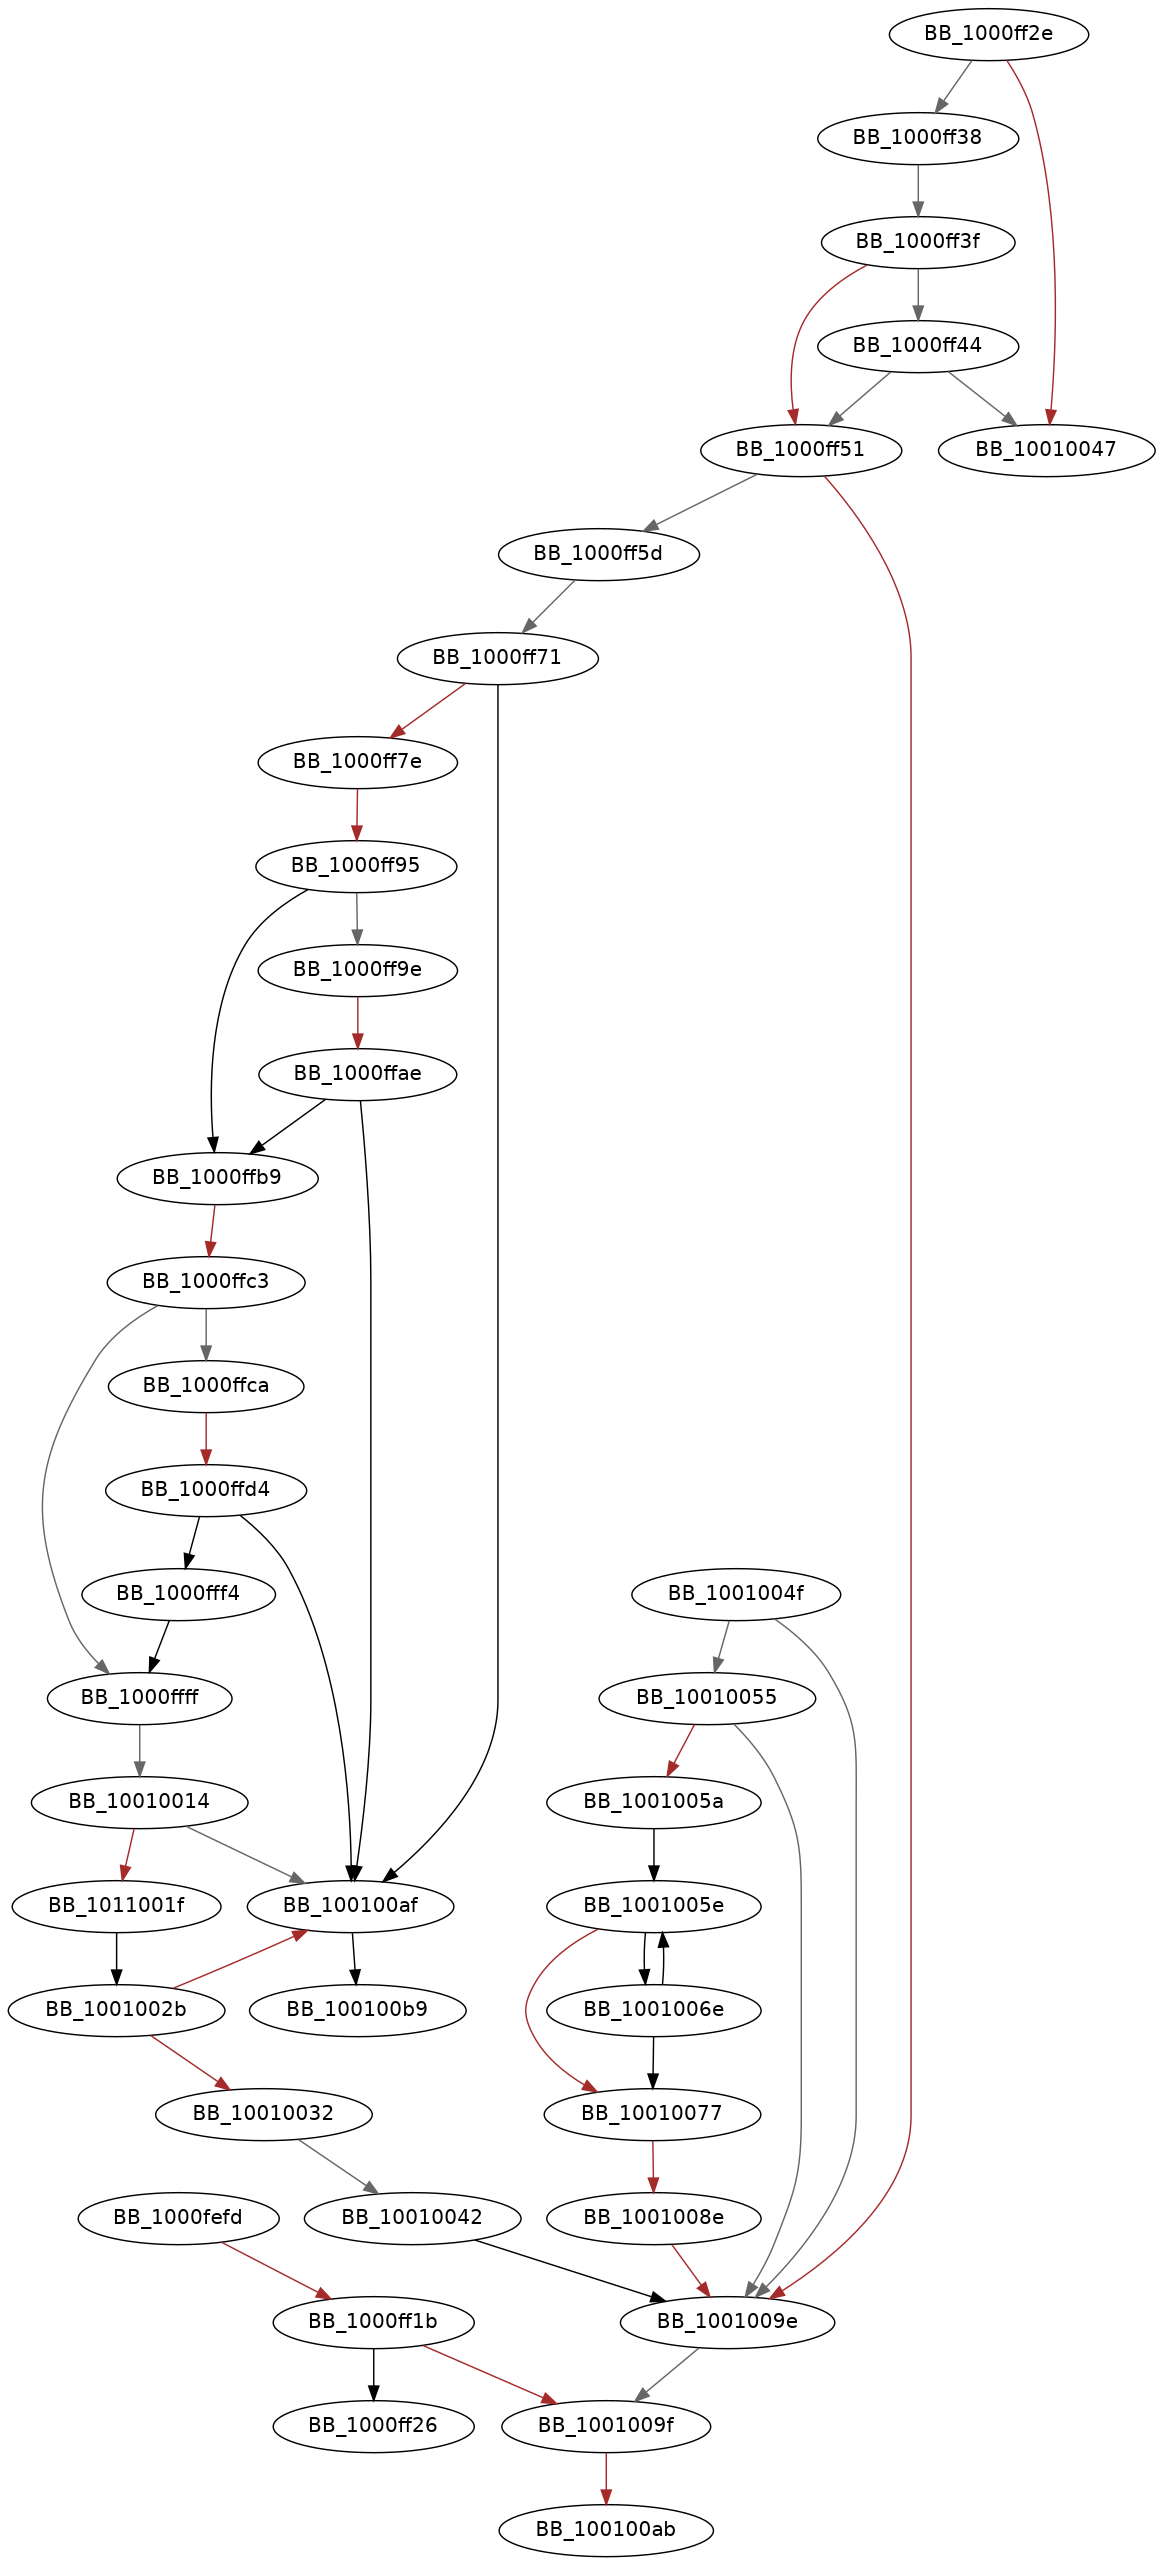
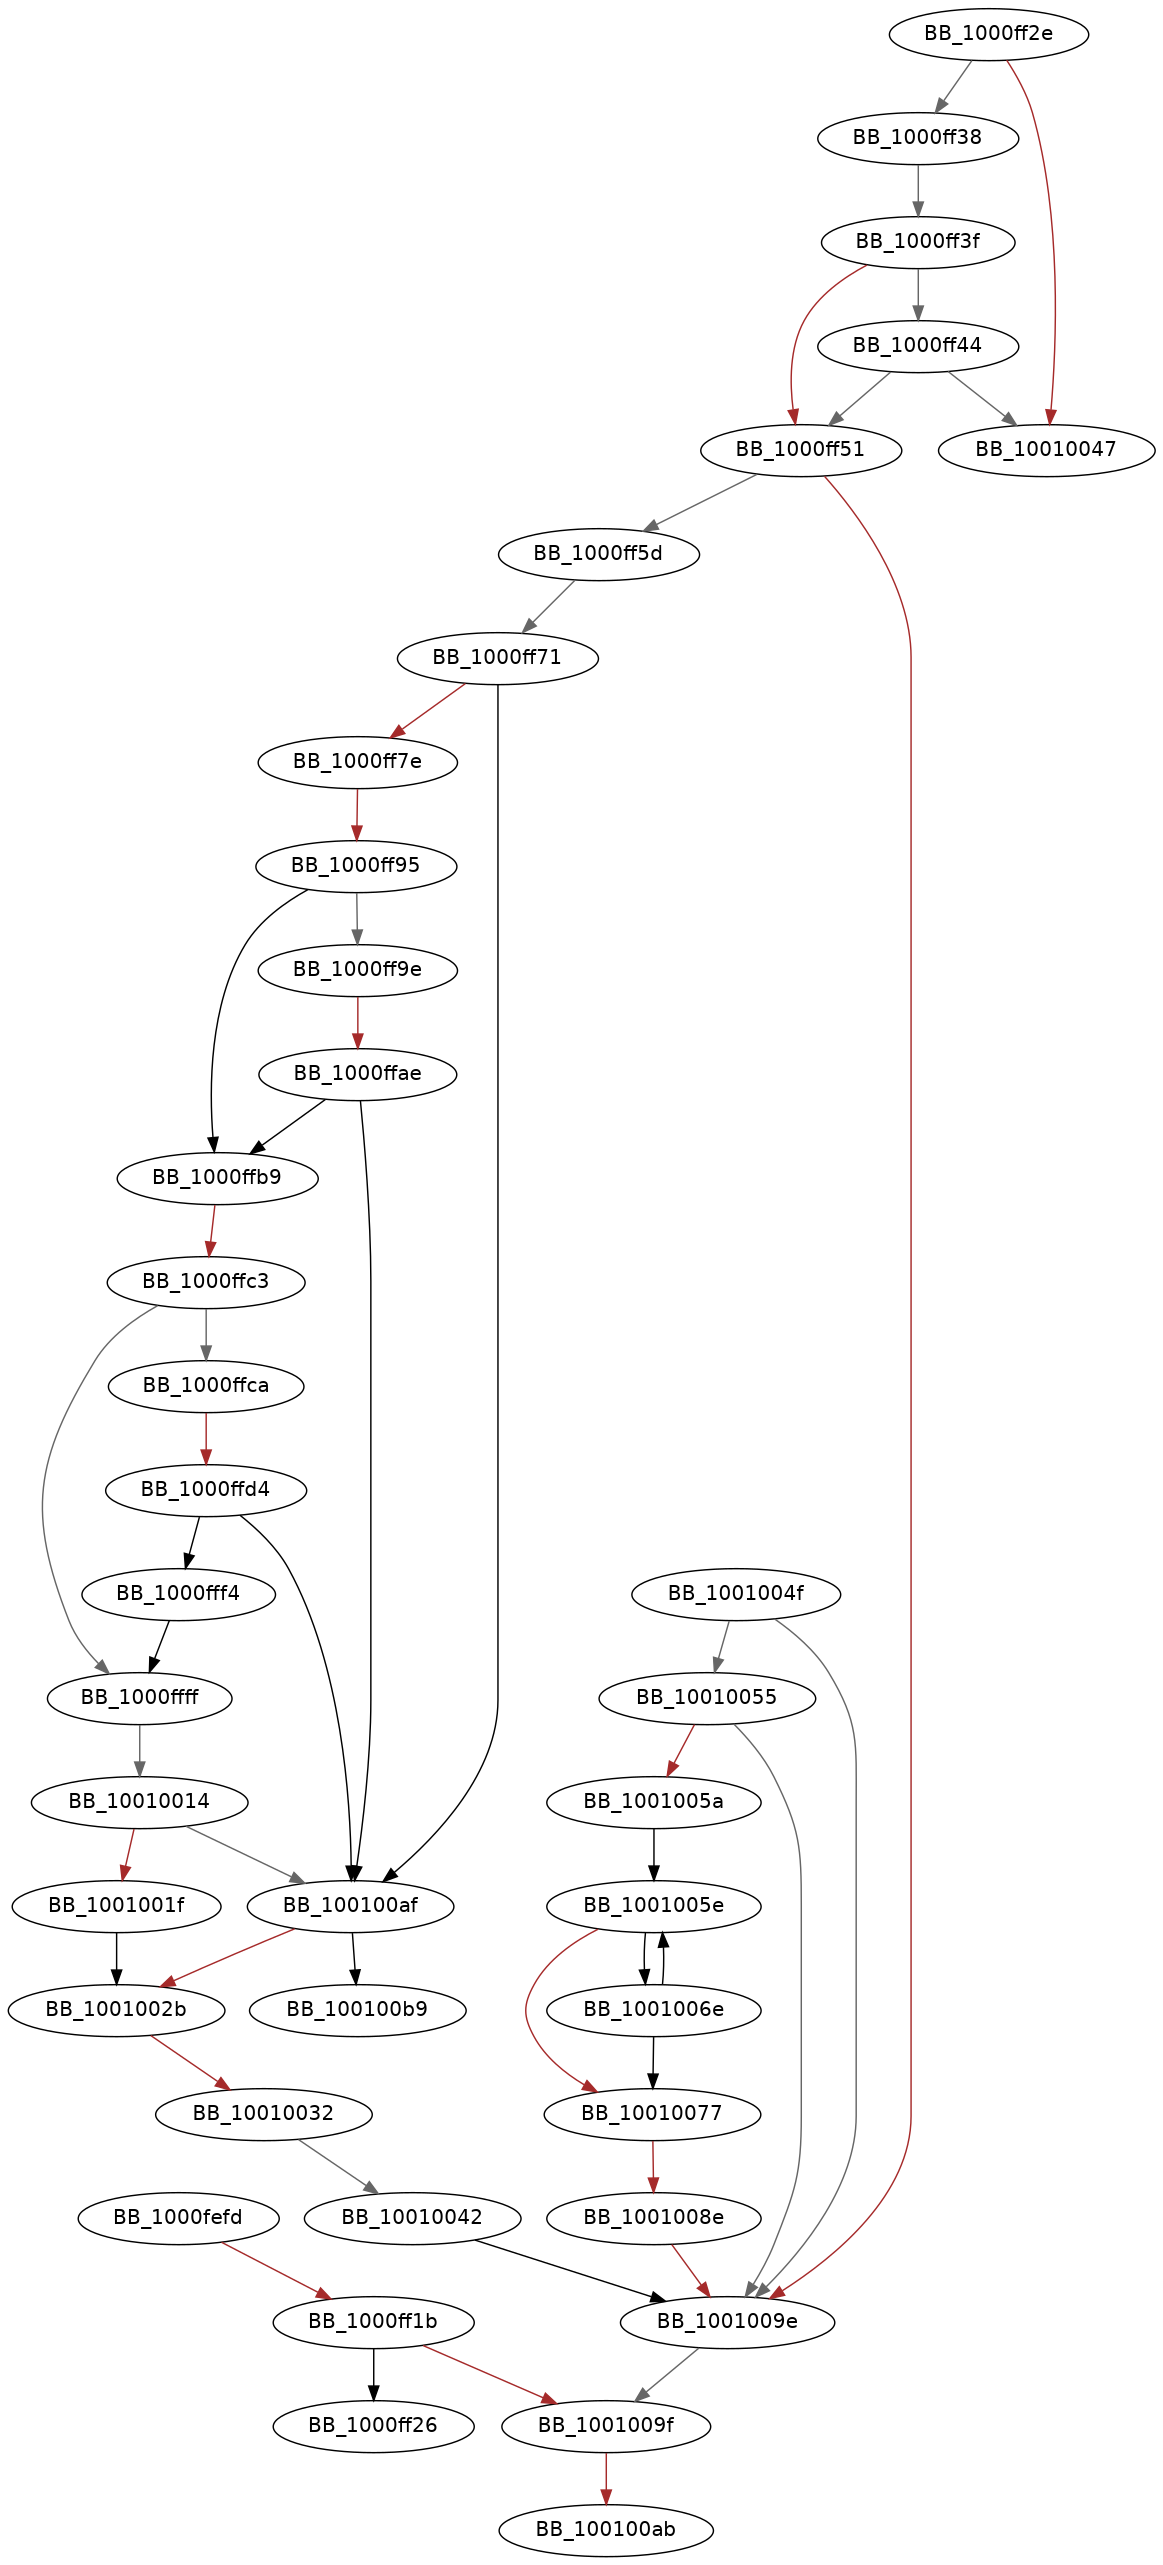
  digraph {
    fontname="DejaVu Sans"
    node [fontname="DejaVu Sans"]
    edge [color=brown fontname="DejaVu Sans"]
    BB_1000fefd
    BB_1000ff1b
    BB_1000ff26
    BB_1001009f
    BB_100100ab
    BB_1000ff2e
    BB_1000ff38
    BB_10010047
    BB_1000ff3f
    BB_1000ff44
    BB_1000ff51
    BB_1001004f
    BB_1001009e
    BB_10010055
    BB_1000ff5d
    BB_1000ff71
    BB_1000ff7e
    BB_100100af
    BB_1000ff95
    BB_100100b9
    BB_1000ff9e
    BB_1000ffb9
    BB_1000ffae
    BB_1000ffc3
    BB_1000ffca
    BB_1000ffff
    BB_1000ffd4
    BB_10010014
    BB_1000fff4
-   BB_1001001f [label=BB_1011001f]
+   BB_1001001f
    BB_1001002b
    BB_10010032
    BB_10010042
    BB_1001005a
    BB_1001005e
    BB_1001006e
    BB_10010077
    BB_1001008e
    BB_1000fefd -> BB_1000ff1b
    BB_1000ff1b -> BB_1000ff26 [color=black]
    BB_1000ff1b -> BB_1001009f
    BB_1001009f -> BB_100100ab
    BB_1000ff2e -> BB_1000ff38 [color=gray40]
    BB_1000ff2e -> BB_10010047
    BB_1000ff38 -> BB_1000ff3f [color=gray40]
    BB_1000ff3f -> BB_1000ff44 [color=gray40]
    BB_1000ff3f -> BB_1000ff51
    BB_1000ff44 -> BB_10010047 [color=gray40]
    BB_1000ff44 -> BB_1000ff51 [color=gray40]
    BB_1000ff51 -> BB_1001009e
    BB_1000ff51 -> BB_1000ff5d [color=gray40]
    BB_1001004f -> BB_1001009e [color=gray40]
    BB_1001004f -> BB_10010055 [color=gray40]
    BB_1001009e -> BB_1001009f [color=gray40]
    BB_10010055 -> BB_1001009e [color=gray40]
    BB_10010055 -> BB_1001005a
    BB_1000ff5d -> BB_1000ff71 [color=gray40]
    BB_1000ff71 -> BB_1000ff7e
    BB_1000ff71 -> BB_100100af [color=black]
    BB_1000ff7e -> BB_1000ff95
    BB_100100af -> BB_100100b9 [color=black]
    BB_1000ff95 -> BB_1000ff9e [color=gray40]
    BB_1000ff95 -> BB_1000ffb9 [color=black]
    BB_1000ff9e -> BB_1000ffae
    BB_1000ffb9 -> BB_1000ffc3
    BB_1000ffae -> BB_100100af [color=black]
    BB_1000ffae -> BB_1000ffb9 [color=black]
    BB_1000ffc3 -> BB_1000ffca [color=gray40]
    BB_1000ffc3 -> BB_1000ffff [color=gray40]
    BB_1000ffca -> BB_1000ffd4
    BB_1000ffff -> BB_10010014 [color=gray40]
    BB_1000ffd4 -> BB_100100af [color=black]
    BB_1000ffd4 -> BB_1000fff4 [color=black]
    BB_10010014 -> BB_100100af [color=gray40]
    BB_10010014 -> BB_1001001f
    BB_1000fff4 -> BB_1000ffff [color=black]
    BB_1001001f -> BB_1001002b [color=black]
-   BB_1001002b -> BB_100100af
+   BB_100100af -> BB_1001002b
    BB_1001002b -> BB_10010032
    BB_10010032 -> BB_10010042 [color=gray40]
    BB_10010042 -> BB_1001009e [color=black]
    BB_1001005a -> BB_1001005e [color=black]
    BB_1001005e -> BB_1001006e [color=black]
    BB_1001005e -> BB_10010077
    BB_1001006e -> BB_1001005e [color=black]
    BB_1001006e -> BB_10010077 [color=black]
    BB_10010077 -> BB_1001008e
    BB_1001008e -> BB_1001009e
  }
